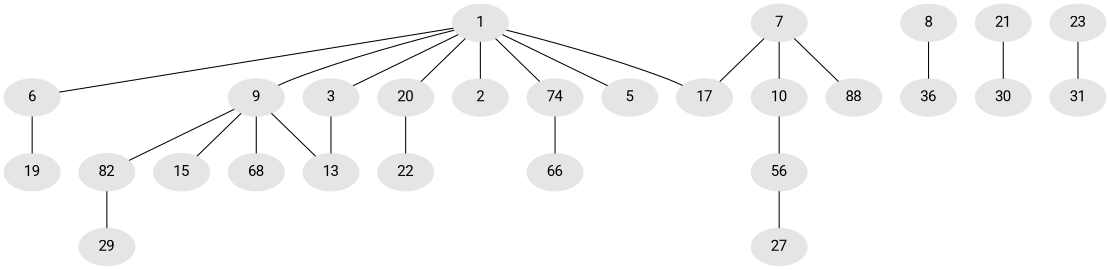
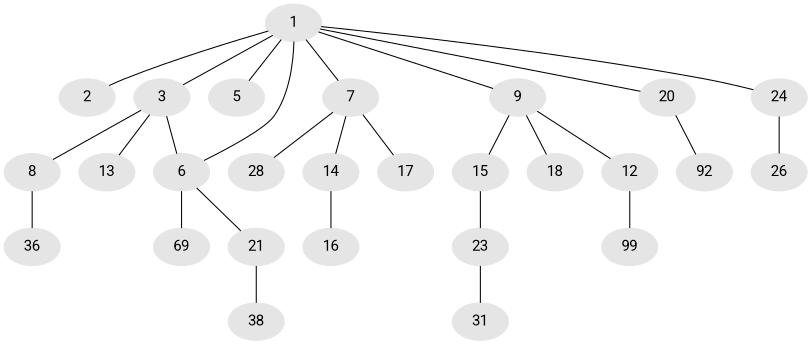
  graph {
    fontname=Roboto
    node [color=gray90 fontname=Roboto style=filled]
    edge [fontname=Roboto weight=1.0]
    1
    2
    3
    5
    6
    7
    9
    20
-   24 [label=74]
+   24
    8
    13
-   19
+   19 [label=69]
    21
-   14 [label=10]
+   14
    17
-   28 [label=88]
-   18 [label=68]
-   12 [label=82]
+   28
+   18
+   12
    15
-   22
-   26 [label=66]
+   22 [label=92]
+   26
    n22 [label=36]
-   30
-   16 [label=56]
-   29
+   30 [label=38]
+   16
+   29 [label=99]
    23
-   27
    31
    1 -- 2 [weight=2.0]
    1 -- 3
    1 -- 5 [weight=2.0]
    1 -- 6
-   1 -- 17 [weight=2.0]
+   1 -- 7 [weight=2.0]
    1 -- 9
    1 -- 20
    1 -- 24
+   3 -- 6
+   3 -- 8
    3 -- 13
    6 -- 19 [weight=4.0]
+   6 -- 21
    7 -- 14
    7 -- 17 [weight=2.0]
    7 -- 28 [weight=2.0]
-   9 -- 13
    9 -- 18
    9 -- 12
    9 -- 15
    20 -- 22
    24 -- 26 [weight=3.0]
    8 -- n22
    21 -- 30
    14 -- 16
    12 -- 29
-   16 -- 27
+   15 -- 23
    23 -- 31
  }
